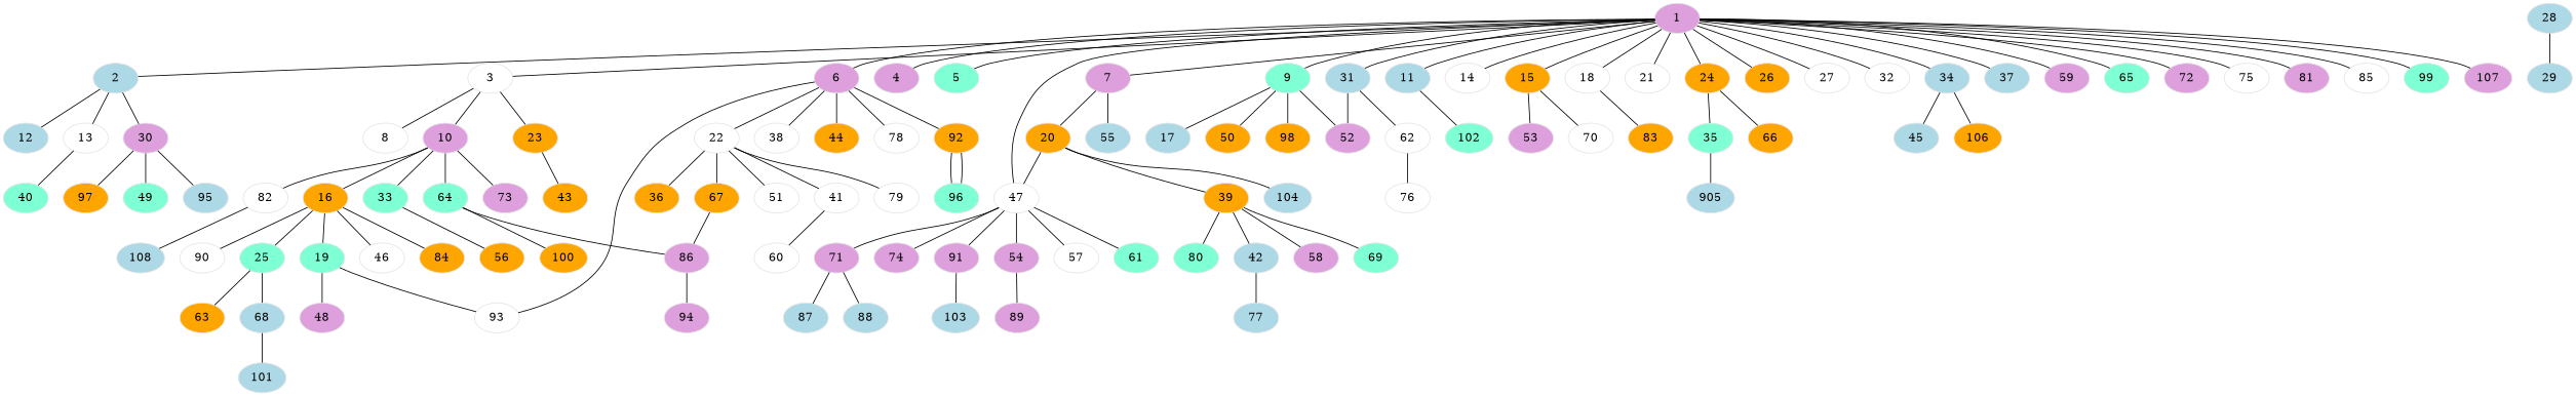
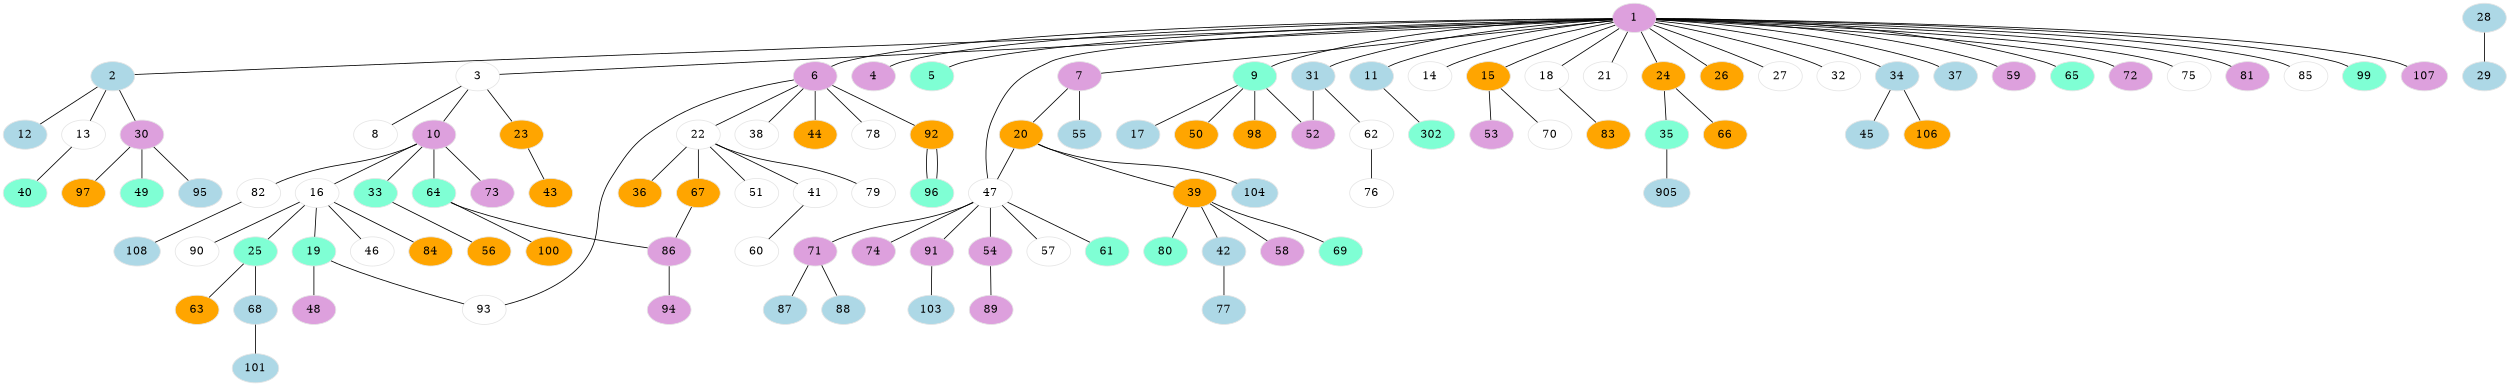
  graph {
    node [color=gray90 fillcolor=white style=filled]
    1 [fillcolor=plum]
    2 [fillcolor=lightblue]
    3
    4 [fillcolor=plum]
    5 [fillcolor=aquamarine]
    6 [fillcolor=plum]
    7 [fillcolor=plum]
    9 [fillcolor=aquamarine]
    11 [fillcolor=lightblue]
    14
    15 [fillcolor=orange]
    18
    21
    24 [fillcolor=orange]
    26 [fillcolor=orange]
    27
    31 [fillcolor=lightblue]
    32
    34 [fillcolor=lightblue]
    37 [fillcolor=lightblue]
    47
    59 [fillcolor=plum]
    65 [fillcolor=aquamarine]
    72 [fillcolor=plum]
    75
    81 [fillcolor=plum]
    85
    99 [fillcolor=aquamarine]
    107 [fillcolor=plum]
    12 [fillcolor=lightblue]
    13
    30 [fillcolor=plum]
    8
    10 [fillcolor=plum]
    23 [fillcolor=orange]
    22
    38
    44 [fillcolor=orange]
    78
    92 [fillcolor=orange]
    93
    20 [fillcolor=orange]
    55 [fillcolor=lightblue]
    17 [fillcolor=lightblue]
    50 [fillcolor=orange]
    52 [fillcolor=plum]
    98 [fillcolor=orange]
-   102 [fillcolor=aquamarine]
+   102 [fillcolor=aquamarine label=302]
    53 [fillcolor=plum]
    70
    83 [fillcolor=orange]
    35 [fillcolor=aquamarine]
    66 [fillcolor=orange]
    62
    45 [fillcolor=lightblue]
    106 [fillcolor=orange]
    54 [fillcolor=plum]
    57
    61 [fillcolor=aquamarine]
    71 [fillcolor=plum]
    74 [fillcolor=plum]
    91 [fillcolor=plum]
    40 [fillcolor=aquamarine]
    49 [fillcolor=aquamarine]
    95 [fillcolor=lightblue]
    97 [fillcolor=orange]
-   16 [fillcolor=orange]
+   16
    33 [fillcolor=aquamarine]
    64 [fillcolor=aquamarine]
    73 [fillcolor=plum]
    82
    43 [fillcolor=orange]
    36 [fillcolor=orange]
    41
    51
    67 [fillcolor=orange]
    79
    96 [fillcolor=aquamarine]
    39 [fillcolor=orange]
    104 [fillcolor=lightblue]
    28 [fillcolor=lightblue]
    29 [fillcolor=lightblue]
    19 [fillcolor=aquamarine]
    25 [fillcolor=aquamarine]
    46
    84 [fillcolor=orange]
    90
    56 [fillcolor=orange]
    86 [fillcolor=plum]
    100 [fillcolor=orange]
    108 [fillcolor=lightblue]
    48 [fillcolor=plum]
    63 [fillcolor=orange]
    68 [fillcolor=lightblue]
    42 [fillcolor=lightblue]
    58 [fillcolor=plum]
    69 [fillcolor=aquamarine]
    80 [fillcolor=aquamarine]
    60
    n100 [fillcolor=lightblue label=905]
    101 [fillcolor=lightblue]
    76
    77 [fillcolor=lightblue]
    89 [fillcolor=plum]
    87 [fillcolor=lightblue]
    88 [fillcolor=lightblue]
    103 [fillcolor=lightblue]
    94 [fillcolor=plum]
    1 -- 2
    1 -- 3
    1 -- 4
    1 -- 5
    1 -- 6
    1 -- 7
    1 -- 9
    1 -- 11
    1 -- 14
    1 -- 15
    1 -- 18
    1 -- 21
    1 -- 24
    1 -- 26
    1 -- 27
    1 -- 31
    1 -- 32
    1 -- 34
    1 -- 37
    1 -- 47
    1 -- 59
    1 -- 65
    1 -- 72
    1 -- 75
    1 -- 81
    1 -- 85
    1 -- 99
    1 -- 107
    2 -- 12
    2 -- 13
    2 -- 30
    3 -- 8
    3 -- 10
    3 -- 23
    6 -- 22
    6 -- 38
    6 -- 44
    6 -- 78
    6 -- 92
    6 -- 93
    7 -- 20
    7 -- 55
    9 -- 17
    9 -- 50
    9 -- 52
    9 -- 98
    11 -- 102
    15 -- 53
    15 -- 70
    18 -- 83
    24 -- 35
    24 -- 66
    31 -- 52
    31 -- 62
    34 -- 45
    34 -- 106
    47 -- 54
    47 -- 57
    47 -- 61
    47 -- 71
    47 -- 74
    47 -- 91
    13 -- 40
    30 -- 49
    30 -- 95
    30 -- 97
    10 -- 16
    10 -- 33
    10 -- 64
    10 -- 73
    10 -- 82
    23 -- 43
    22 -- 36
    22 -- 41
    22 -- 51
    22 -- 67
    22 -- 79
    92 -- 96
    92 -- 96
    20 -- 47
    20 -- 39
    20 -- 104
    35 -- n100
    62 -- 76
    54 -- 89
    71 -- 87
    71 -- 88
    91 -- 103
    16 -- 19
    16 -- 25
    16 -- 46
    16 -- 84
    16 -- 90
    33 -- 56
    64 -- 86
    64 -- 100
    82 -- 108
    41 -- 60
    67 -- 86
    39 -- 42
    39 -- 58
    39 -- 69
    39 -- 80
    28 -- 29
    19 -- 93
    19 -- 48
    25 -- 63
    25 -- 68
    86 -- 94
    68 -- 101
    42 -- 77
  }
